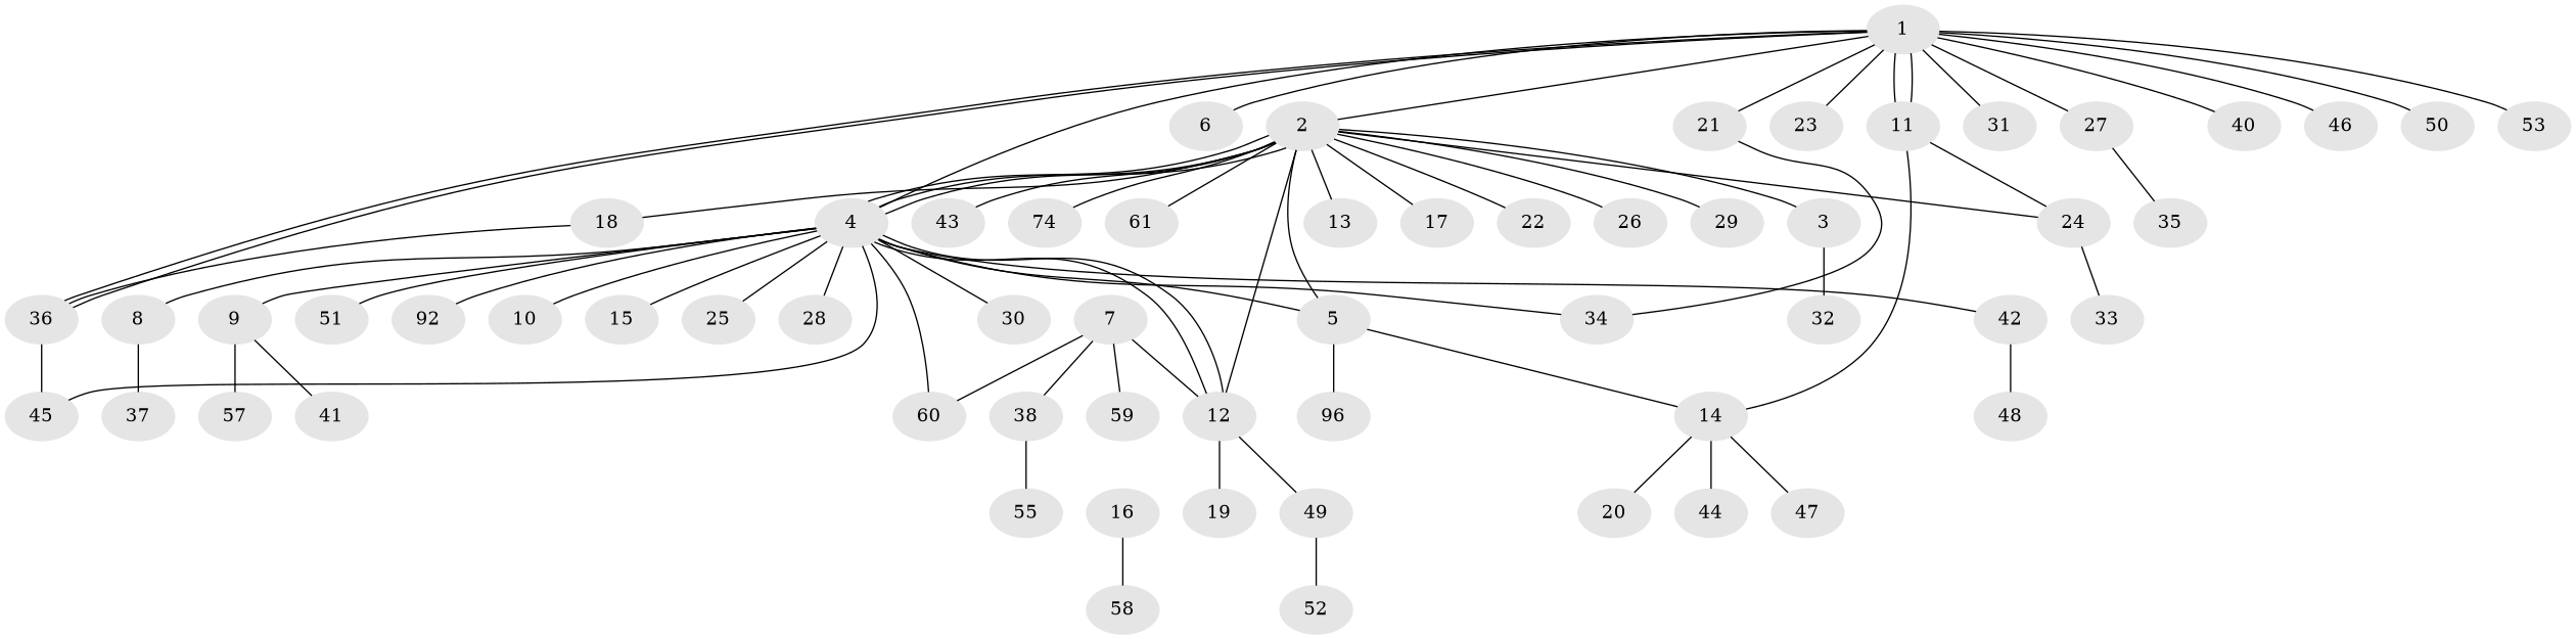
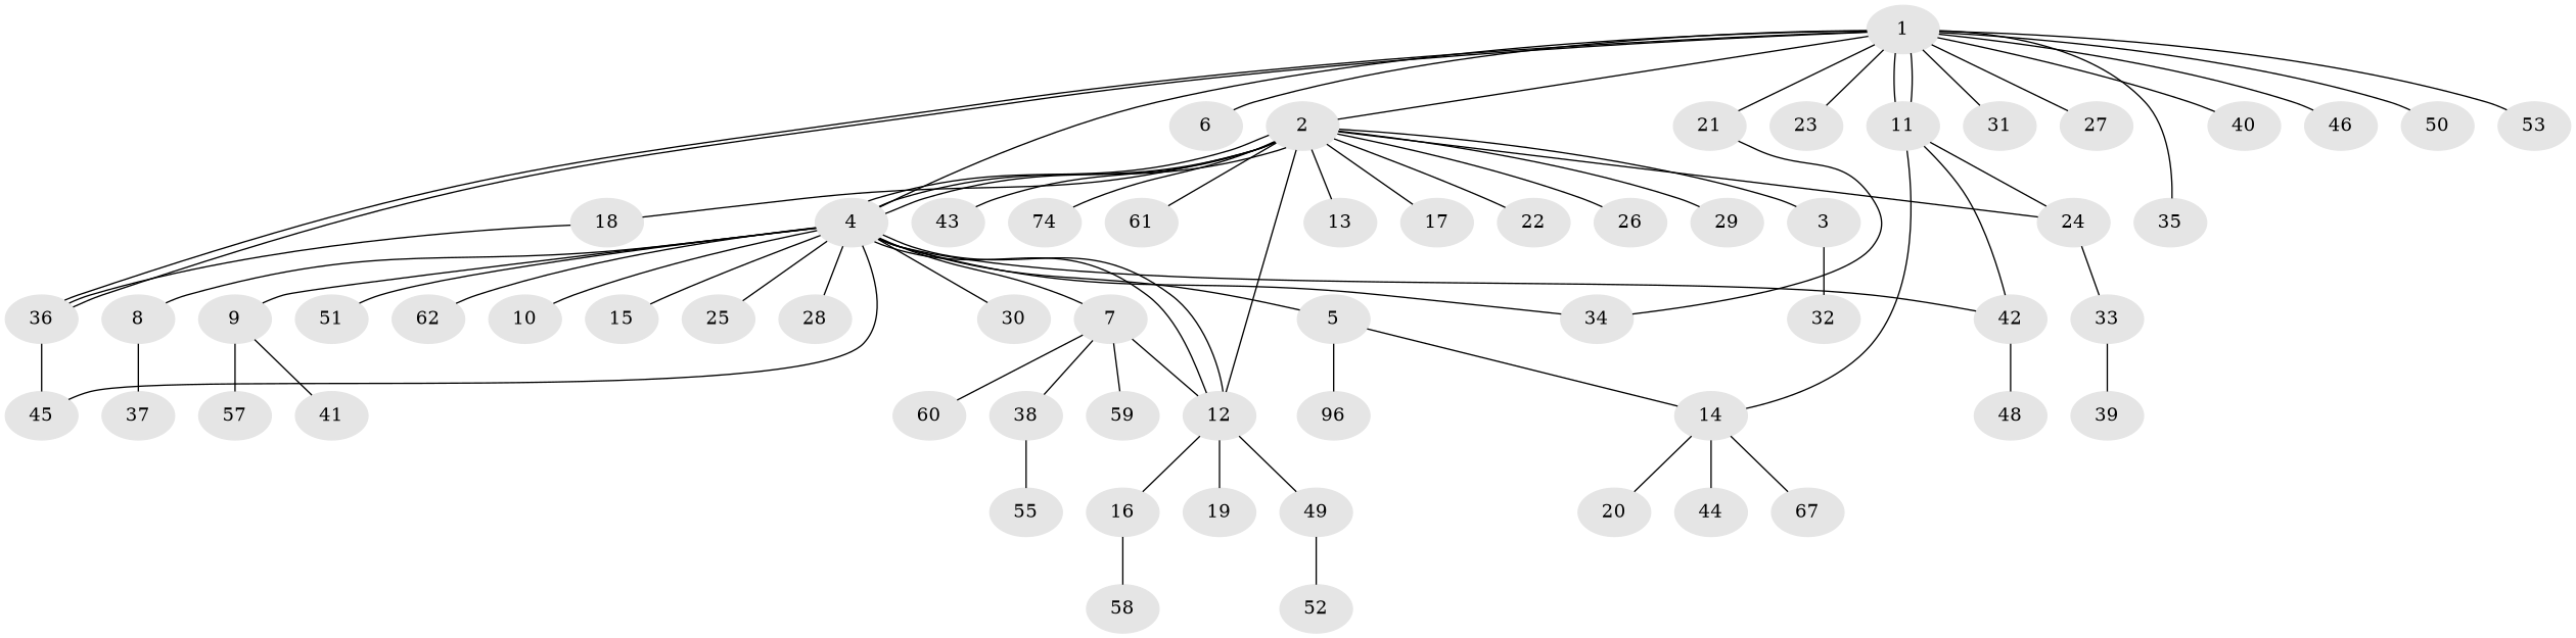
  graph {
    node [color=gray90 style=filled]
    1
    2
    4
    6
    11
    21
    23
    27
    31
    35
    36
    40
    46
    50
    53
    3
    5
    12
    13
    17
    18
    22
    24
    26
    29
    43
    n27 [label=74]
    61
    7
    8
    9
    10
    15
    25
    28
    30
    34
    42
    45
    51
-   62 [label=92]
+   62
    14
    32
    n44 [label=96]
    16
    19
    49
    33
    38
    55
    59
    60
    37
    41
    57
    48
    20
    44
-   47
+   47 [label=67]
    58
    52
+   39
    1 -- 2
    1 -- 4
    1 -- 6
    1 -- 11
    1 -- 11
    1 -- 21
    1 -- 23
    1 -- 27
    1 -- 31
-   27 -- 35
+   1 -- 35
    1 -- 36
    1 -- 36
    1 -- 40
    1 -- 46
    1 -- 50
    1 -- 53
    2 -- 4
    2 -- 4
    2 -- 4
    2 -- 3
-   2 -- 5
    2 -- 12
    2 -- 13
    2 -- 17
    2 -- 18
    2 -- 22
    2 -- 24
    2 -- 26
    2 -- 29
    2 -- 43
    2 -- n27
    2 -- 61
    4 -- 5
    4 -- 12
    4 -- 12
-   4 -- 60
+   4 -- 7
    4 -- 8
    4 -- 9
    4 -- 10
    4 -- 15
    4 -- 25
    4 -- 28
    4 -- 30
    4 -- 34
    4 -- 42
    4 -- 45
    4 -- 51
    4 -- 62
    11 -- 24
+   11 -- 42
    11 -- 14
    21 -- 34
    36 -- 45
    3 -- 32
    5 -- 14
    5 -- n44
+   12 -- 16
    12 -- 19
    12 -- 49
    18 -- 36
    24 -- 33
    7 -- 12
    7 -- 38
    7 -- 59
    7 -- 60
    8 -- 37
    9 -- 41
    9 -- 57
    42 -- 48
    14 -- 20
    14 -- 44
    14 -- 47
    16 -- 58
    49 -- 52
+   33 -- 39
    38 -- 55
  }
